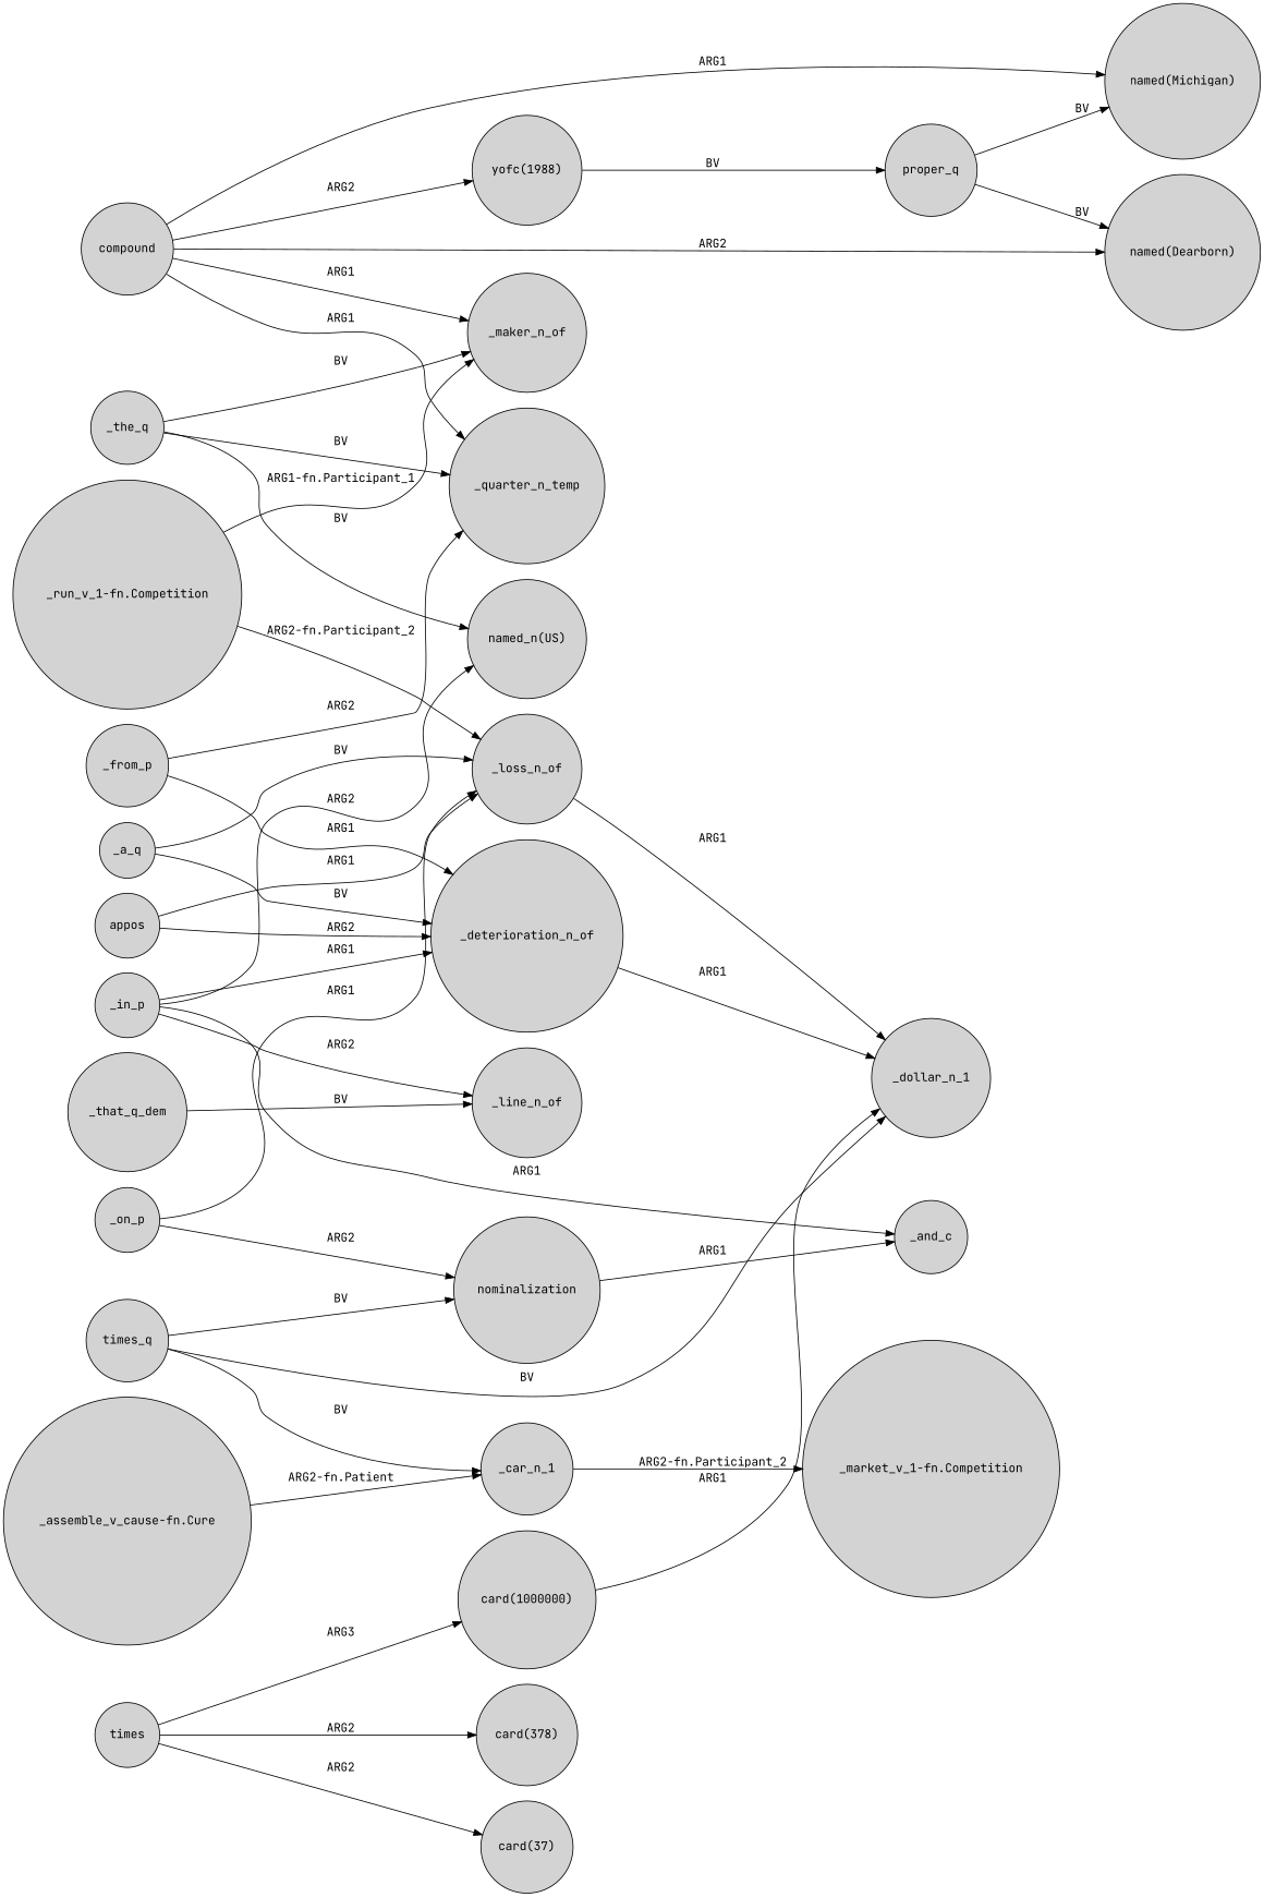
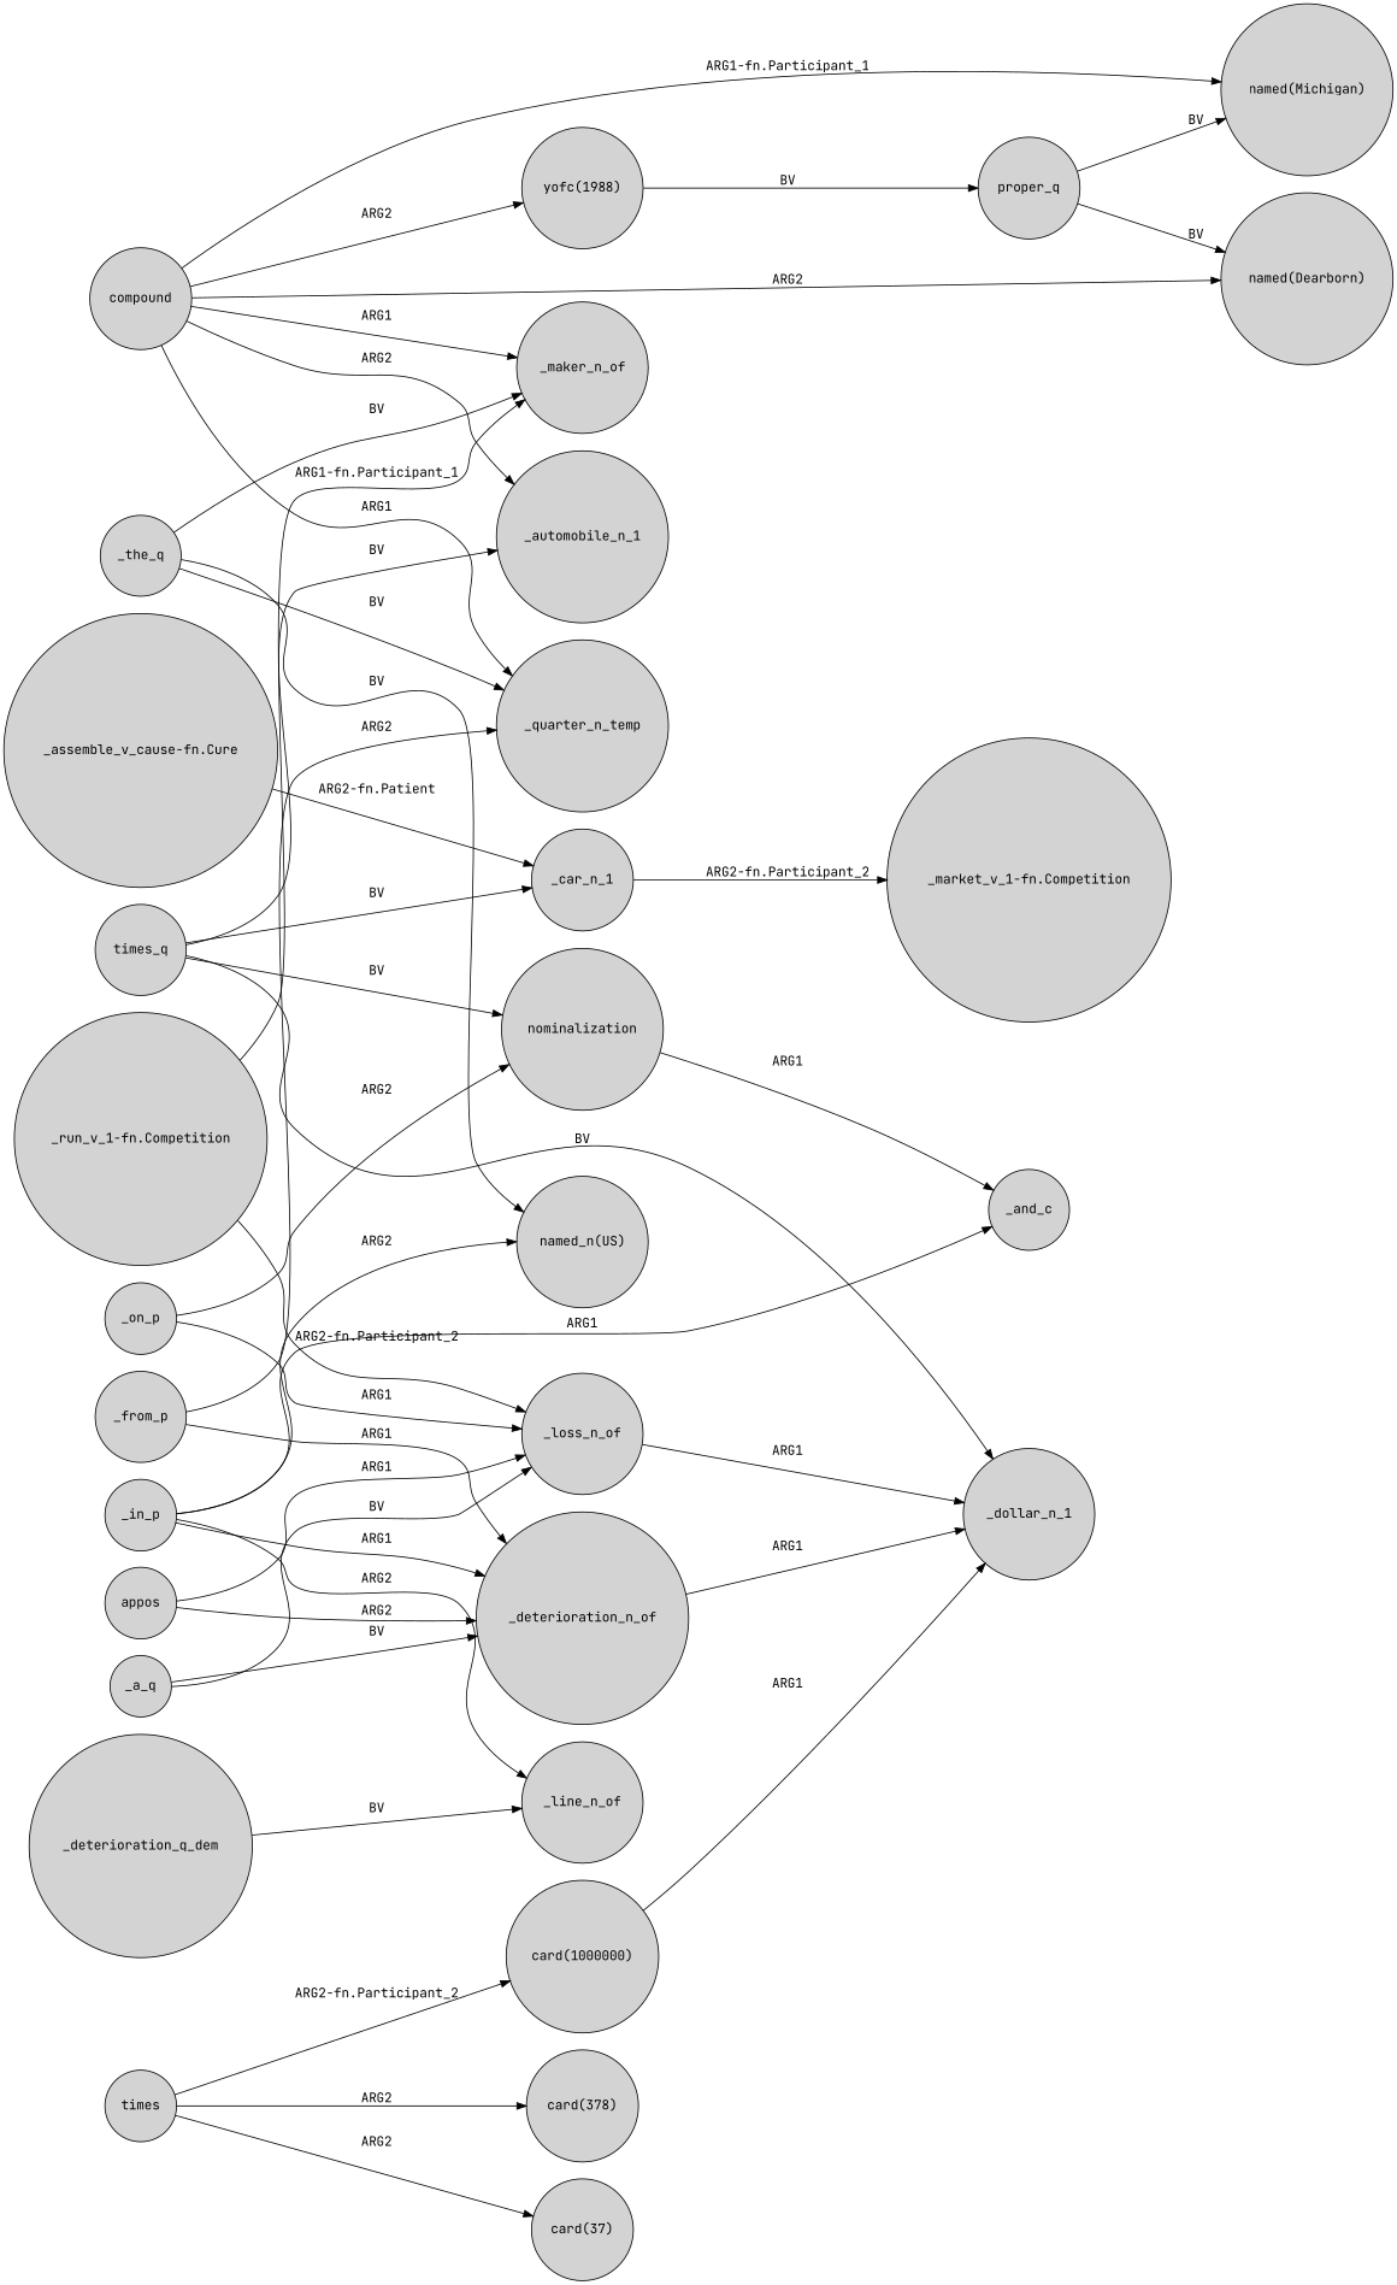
  digraph {
    fontname="JetBrains Mono"
    rankdir=LR
    node [fontname="JetBrains Mono" shape=circle style=filled]
    edge [fontname="JetBrains Mono"]
    proper_q
    "named(Michigan)"
    "named(Dearborn)"
    "yofc(1988)"
    _a_q
    _loss_n_of
    _deterioration_n_of
    _dollar_n_1
    _from_p
    _quarter_n_temp
-   _that_q_dem
+   _that_q_dem [label=_deterioration_q_dem]
    _line_n_of
    _in_p
    _and_c
    "named_n(US)"
    _the_q
    _maker_n_of
    _on_p
    nominalization
    "_assemble_v_cause-fn.Cure"
    _car_n_1
    "_market_v_1-fn.Competition"
    compound
+   _automobile_n_1
    n25 [label=times_q]
    times
    "card(1000000)"
    "card(378)"
    "card(37)"
    "_run_v_1-fn.Competition"
    appos
    proper_q -> "named(Michigan)" [label=BV]
    proper_q -> "named(Dearborn)" [label=BV]
    "yofc(1988)" -> proper_q [label=BV]
    _a_q -> _loss_n_of [label=BV]
    _a_q -> _deterioration_n_of [label=BV]
    _loss_n_of -> _dollar_n_1 [label=ARG1]
    _deterioration_n_of -> _dollar_n_1 [label=ARG1]
    _from_p -> _deterioration_n_of [label=ARG1]
    _from_p -> _quarter_n_temp [label=ARG2]
    _that_q_dem -> _line_n_of [label=BV]
    _in_p -> _deterioration_n_of [label=ARG1]
    _in_p -> _line_n_of [label=ARG2]
    _in_p -> _and_c [label=ARG1]
    _in_p -> "named_n(US)" [label=ARG2]
    _the_q -> _quarter_n_temp [label=BV]
    _the_q -> "named_n(US)" [label=BV]
    _the_q -> _maker_n_of [label=BV]
    _on_p -> _loss_n_of [label=ARG1]
    _on_p -> nominalization [label=ARG2]
    nominalization -> _and_c [label=ARG1]
    "_assemble_v_cause-fn.Cure" -> _car_n_1 [label="ARG2-fn.Patient"]
    _car_n_1 -> "_market_v_1-fn.Competition" [label="ARG2-fn.Participant_2"]
-   compound -> "named(Michigan)" [label=ARG1]
+   compound -> "named(Michigan)" [label="ARG1-fn.Participant_1"]
    compound -> "named(Dearborn)" [label=ARG2]
    compound -> "yofc(1988)" [label=ARG2]
    compound -> _quarter_n_temp [label=ARG1]
    compound -> _maker_n_of [label=ARG1]
+   compound -> _automobile_n_1 [label=ARG2]
    n25 -> _dollar_n_1 [label=BV]
    n25 -> nominalization [label=BV]
    n25 -> _car_n_1 [label=BV]
-   times -> "card(1000000)" [label=ARG3]
+   n25 -> _automobile_n_1 [label=BV]
+   times -> "card(1000000)" [label="ARG2-fn.Participant_2"]
    times -> "card(378)" [label=ARG2]
    times -> "card(37)" [label=ARG2]
    "card(1000000)" -> _dollar_n_1 [label=ARG1]
    "_run_v_1-fn.Competition" -> _loss_n_of [label="ARG2-fn.Participant_2"]
    "_run_v_1-fn.Competition" -> _maker_n_of [label="ARG1-fn.Participant_1"]
    appos -> _loss_n_of [label=ARG1]
    appos -> _deterioration_n_of [label=ARG2]
  }
